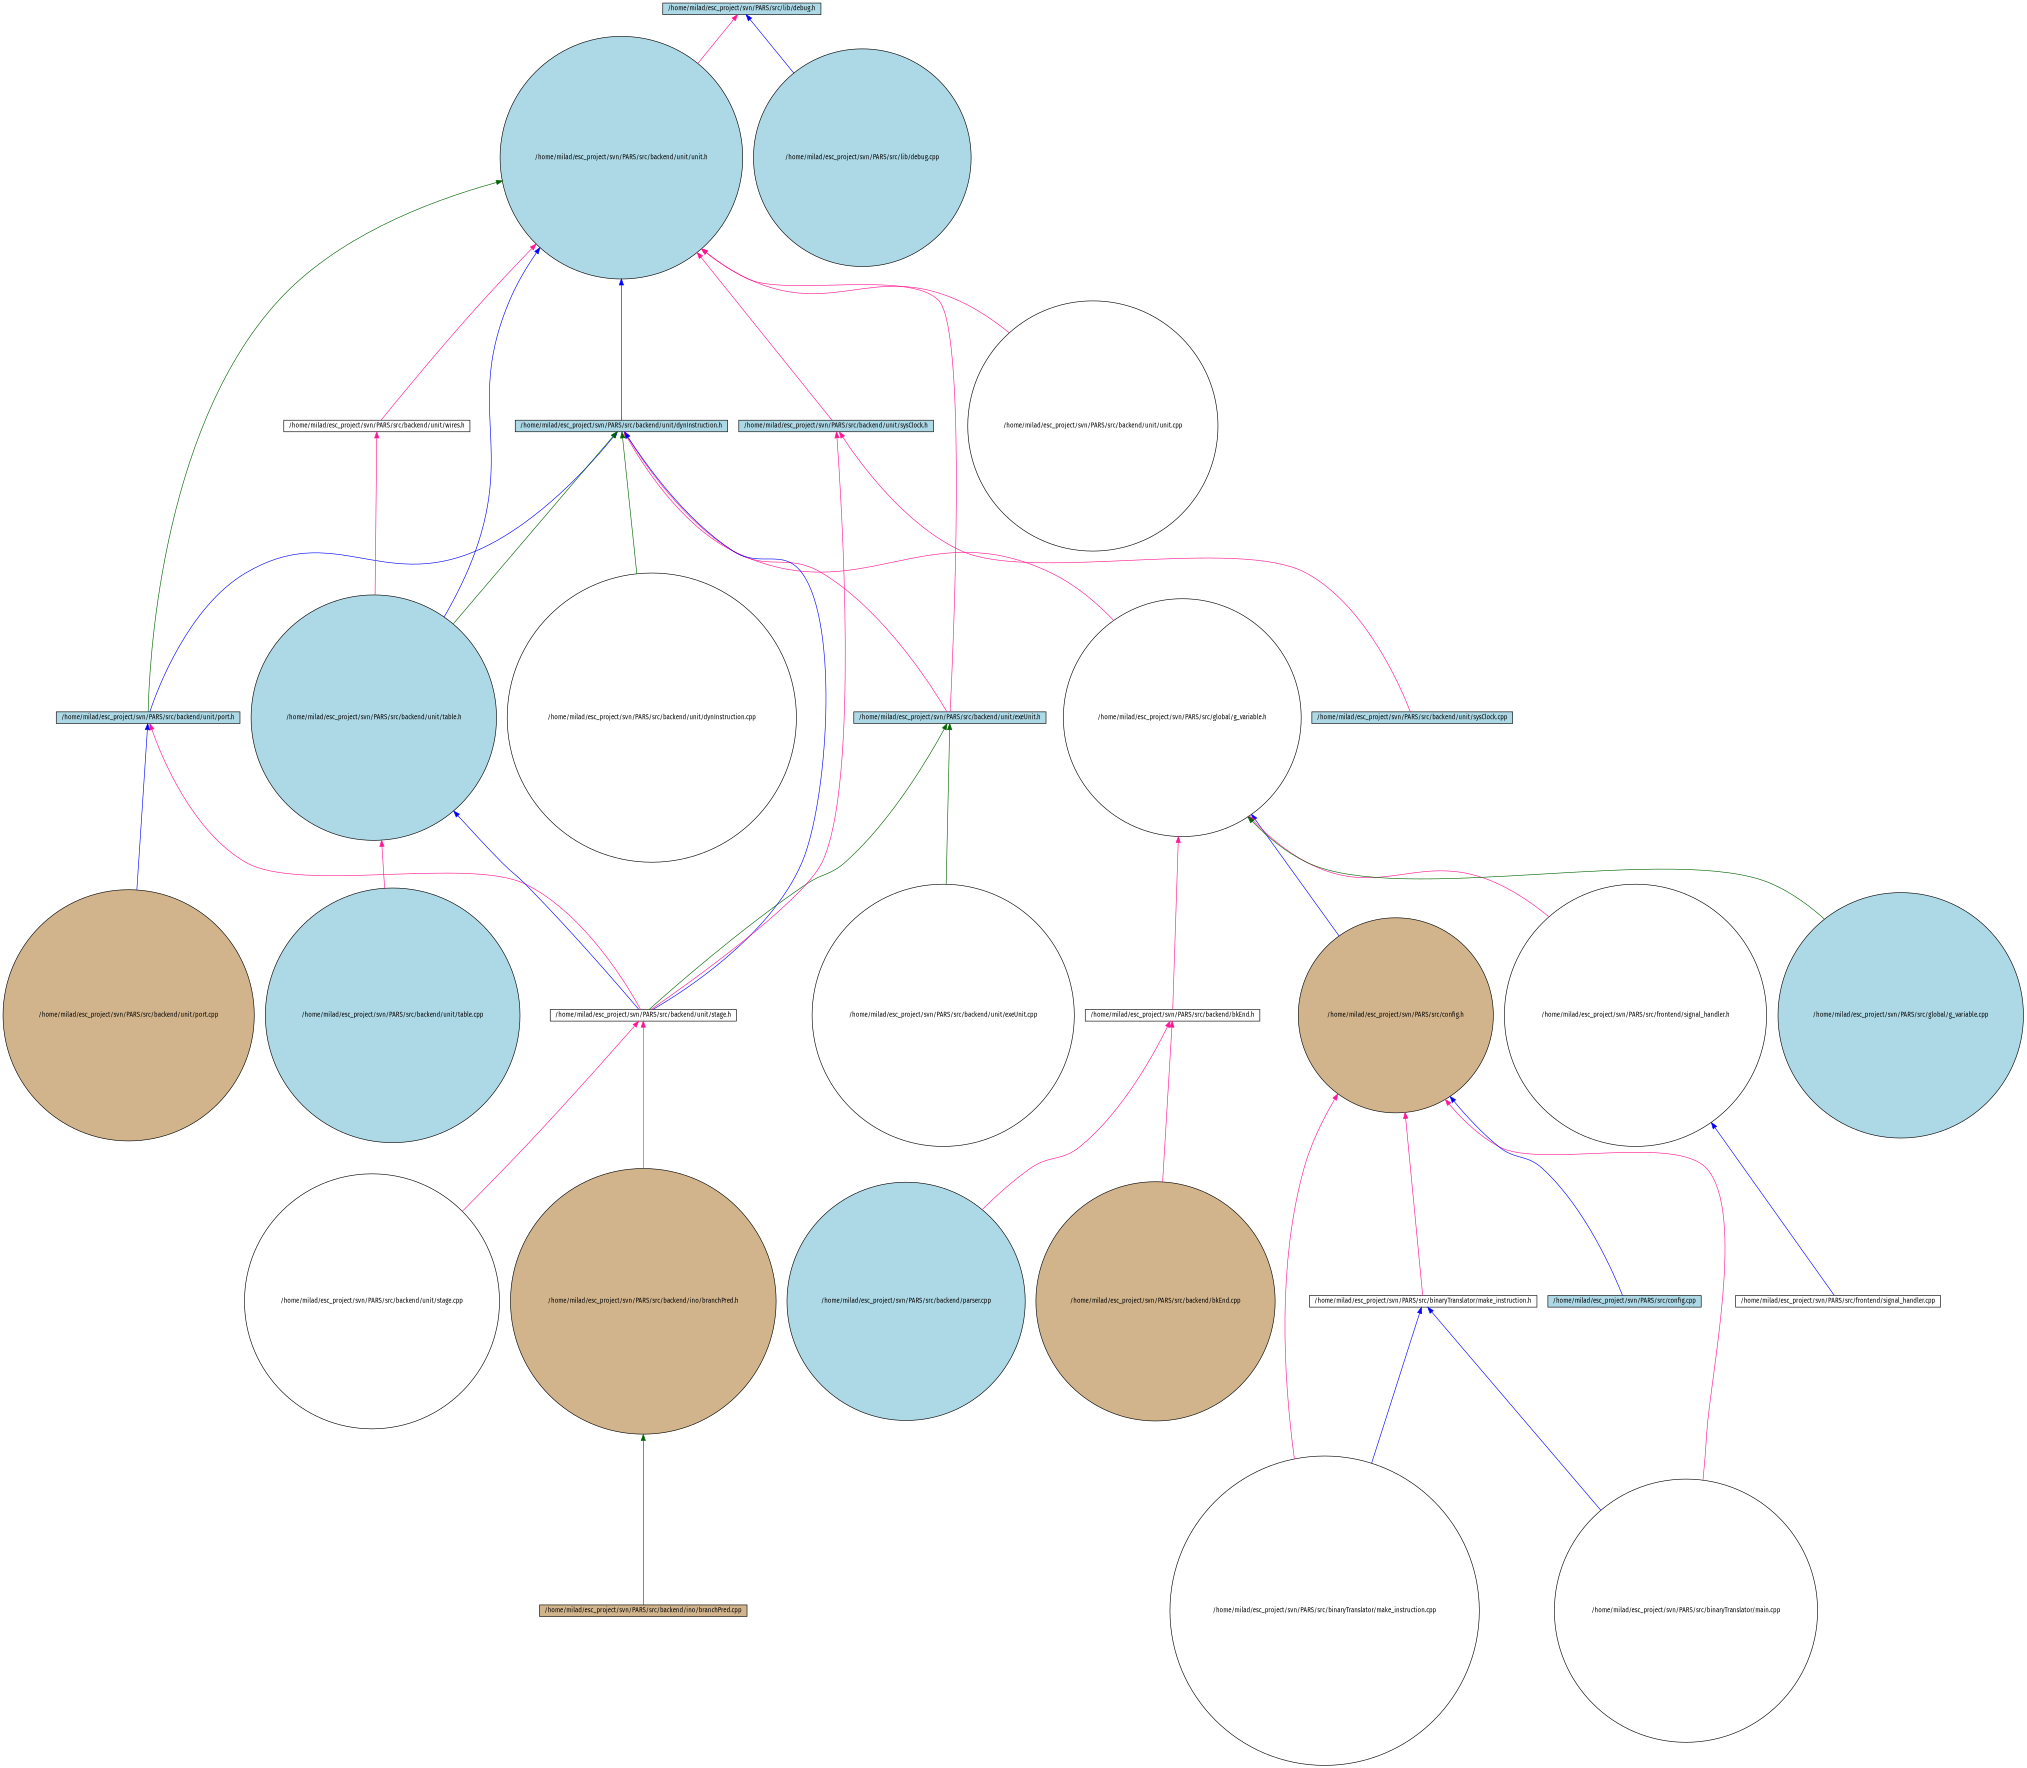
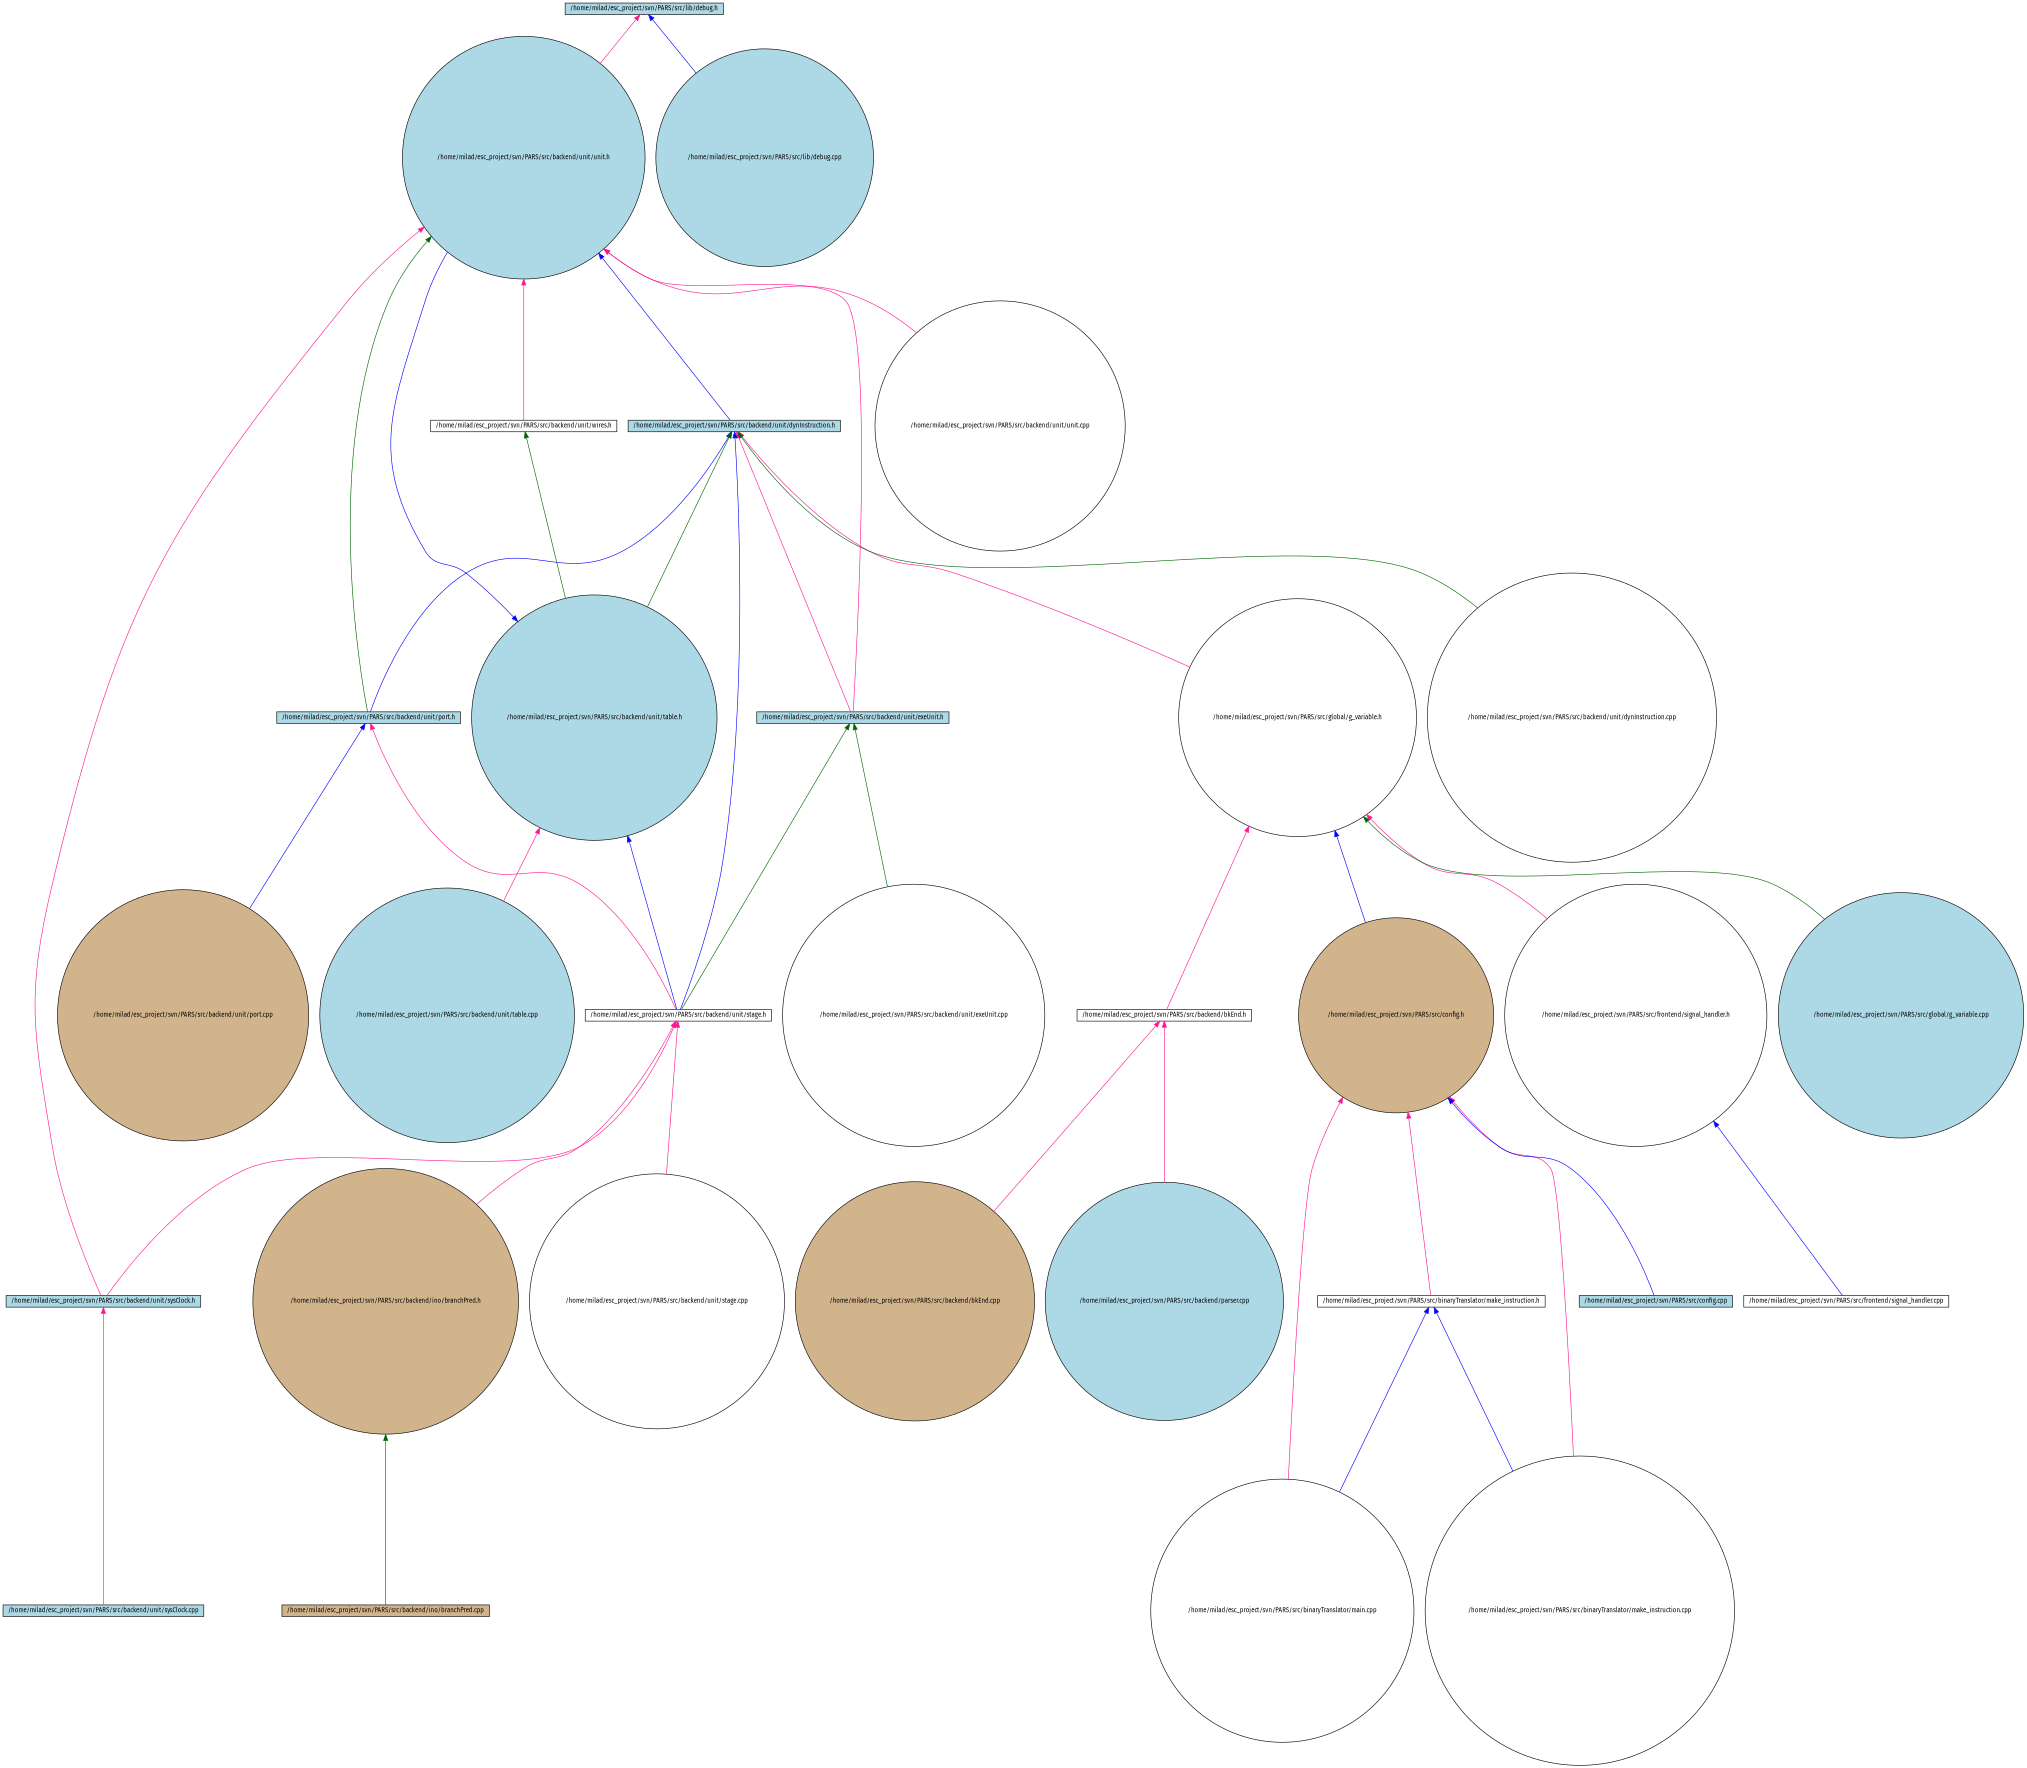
  digraph {
    fontname="Fira Sans"
    node [color=black fillcolor=lightblue fontname="Fira Sans" fontsize=10 shape=circle style=filled]
    edge [color=deeppink dir=back fontname="Fira Sans" fontsize=10 labelfontname=Helvetica labelfontsize=10 style=solid]
    n1 [fontcolor=black height=0.2 label="/home/milad/esc_project/svn/PARS/src/lib/debug.h" shape=box width=0.4]
    n2 [height=0.2 label="/home/milad/esc_project/svn/PARS/src/backend/unit/unit.h" width=0.4]
    n3 [height=0.2 label="/home/milad/esc_project/svn/PARS/src/lib/debug.cpp" width=0.4]
    n4 [height=0.2 label="/home/milad/esc_project/svn/PARS/src/backend/unit/dynInstruction.h" shape=box width=0.4]
    n5 [height=0.2 label="/home/milad/esc_project/svn/PARS/src/backend/unit/port.h" shape=box width=0.4]
    n6 [height=0.2 label="/home/milad/esc_project/svn/PARS/src/backend/unit/table.h" width=0.4]
    n7 [height=0.2 label="/home/milad/esc_project/svn/PARS/src/backend/unit/exeUnit.h" shape=box width=0.4]
    n8 [height=0.2 label="/home/milad/esc_project/svn/PARS/src/backend/unit/sysClock.h" shape=box width=0.4]
    n9 [fillcolor=white height=0.2 label="/home/milad/esc_project/svn/PARS/src/backend/unit/wires.h" shape=box width=0.4]
    n10 [fillcolor=white height=0.2 label="/home/milad/esc_project/svn/PARS/src/backend/unit/unit.cpp" width=0.4]
    n11 [fillcolor=white height=0.2 label="/home/milad/esc_project/svn/PARS/src/global/g_variable.h" width=0.4]
    n12 [fillcolor=white height=0.2 label="/home/milad/esc_project/svn/PARS/src/backend/unit/stage.h" shape=box width=0.4]
    n13 [fillcolor=white height=0.2 label="/home/milad/esc_project/svn/PARS/src/backend/unit/dynInstruction.cpp" width=0.4]
    n14 [fillcolor=tan height=0.2 label="/home/milad/esc_project/svn/PARS/src/backend/unit/port.cpp" width=0.4]
    n15 [height=0.2 label="/home/milad/esc_project/svn/PARS/src/backend/unit/table.cpp" width=0.4]
    n16 [fillcolor=white height=0.2 label="/home/milad/esc_project/svn/PARS/src/backend/unit/exeUnit.cpp" width=0.4]
    n17 [height=0.2 label="/home/milad/esc_project/svn/PARS/src/backend/unit/sysClock.cpp" shape=box width=0.4]
    n18 [fillcolor=white height=0.2 label="/home/milad/esc_project/svn/PARS/src/backend/bkEnd.h" shape=box width=0.4]
    n19 [fillcolor=tan height=0.2 label="/home/milad/esc_project/svn/PARS/src/config.h" width=0.4]
    n20 [fillcolor=white height=0.2 label="/home/milad/esc_project/svn/PARS/src/frontend/signal_handler.h" width=0.4]
    n21 [height=0.2 label="/home/milad/esc_project/svn/PARS/src/global/g_variable.cpp" width=0.4]
    n22 [fillcolor=tan height=0.2 label="/home/milad/esc_project/svn/PARS/src/backend/ino/branchPred.h" width=0.4]
    n23 [fillcolor=white height=0.2 label="/home/milad/esc_project/svn/PARS/src/backend/unit/stage.cpp" width=0.4]
    n24 [fillcolor=tan height=0.2 label="/home/milad/esc_project/svn/PARS/src/backend/bkEnd.cpp" width=0.4]
    n25 [height=0.2 label="/home/milad/esc_project/svn/PARS/src/backend/parser.cpp" width=0.4]
    n26 [fillcolor=white height=0.2 label="/home/milad/esc_project/svn/PARS/src/binaryTranslator/make_instruction.h" shape=box width=0.4]
    n27 [fillcolor=white height=0.2 label="/home/milad/esc_project/svn/PARS/src/binaryTranslator/main.cpp" width=0.4]
    n28 [fillcolor=white height=0.2 label="/home/milad/esc_project/svn/PARS/src/binaryTranslator/make_instruction.cpp" width=0.4]
    n29 [height=0.2 label="/home/milad/esc_project/svn/PARS/src/config.cpp" shape=box width=0.4]
    n30 [fillcolor=white height=0.2 label="/home/milad/esc_project/svn/PARS/src/frontend/signal_handler.cpp" shape=box width=0.4]
    n31 [fillcolor=tan height=0.2 label="/home/milad/esc_project/svn/PARS/src/backend/ino/branchPred.cpp" shape=box width=0.4]
    n1 -> n2
    n1 -> n3 [color=blue]
    n2 -> n4 [color=blue]
    n2 -> n5 [color=darkgreen]
-   n2 -> n6 [color=blue]
+   n6 -> n2 [color=blue]
    n2 -> n7
    n2 -> n8
    n2 -> n9
    n2 -> n10
    n4 -> n5 [color=blue]
    n4 -> n6 [color=darkgreen]
    n4 -> n7
    n4 -> n11
    n4 -> n12 [color=blue]
    n4 -> n13 [color=darkgreen]
    n5 -> n12
    n5 -> n14 [color=blue]
    n6 -> n12 [color=blue]
    n6 -> n15
    n7 -> n12 [color=darkgreen]
    n7 -> n16 [color=darkgreen]
-   n8 -> n12
+   n12 -> n8
    n8 -> n17
-   n9 -> n6
+   n9 -> n6 [color=darkgreen]
    n11 -> n18
    n11 -> n19 [color=blue]
    n11 -> n20
    n11 -> n21 [color=darkgreen]
    n12 -> n22
    n12 -> n23
    n18 -> n24
    n18 -> n25
    n19 -> n26
    n19 -> n27
    n19 -> n28
    n19 -> n29 [color=blue]
    n20 -> n30 [color=blue]
    n22 -> n31 [color=darkgreen]
    n26 -> n27 [color=blue]
    n26 -> n28 [color=blue]
  }
